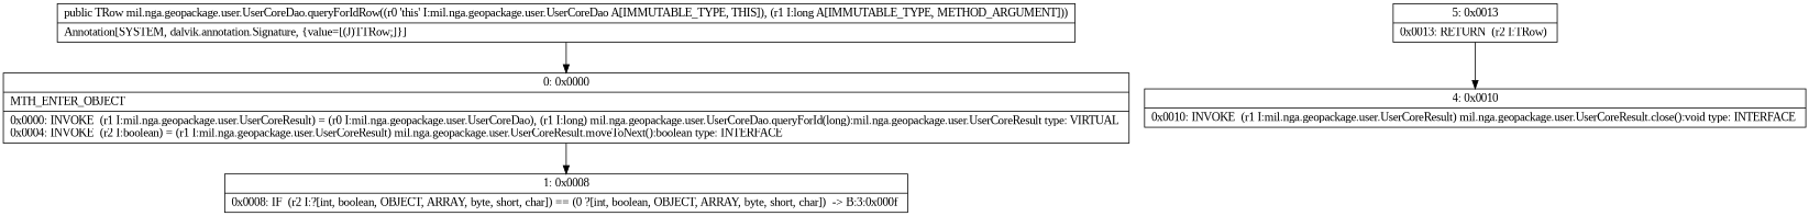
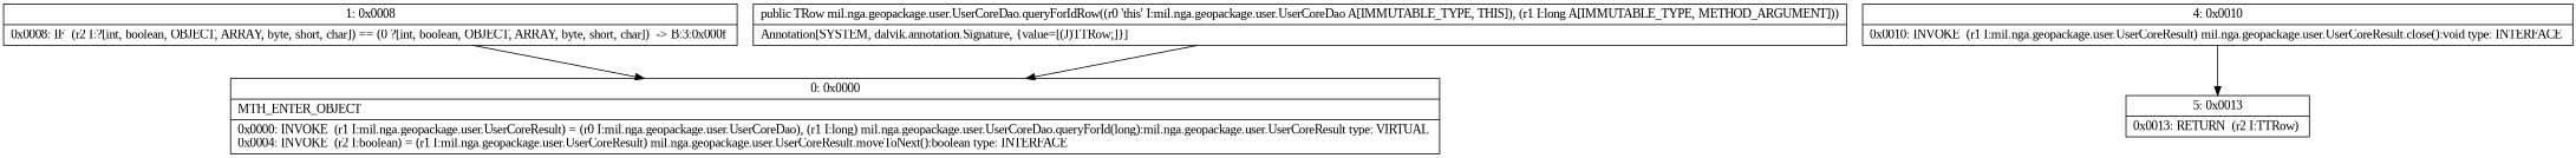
  digraph {
    fontname="Liberation Serif"
    node [fontname="Liberation Serif" shape=record]
    edge [fontname="Liberation Serif"]
    n1 [label="{0\:\ 0x0000|MTH_ENTER_OBJECT\l|0x0000: INVOKE  (r1 I:mil.nga.geopackage.user.UserCoreResult) = (r0 I:mil.nga.geopackage.user.UserCoreDao), (r1 I:long) mil.nga.geopackage.user.UserCoreDao.queryForId(long):mil.nga.geopackage.user.UserCoreResult type: VIRTUAL \l0x0004: INVOKE  (r2 I:boolean) = (r1 I:mil.nga.geopackage.user.UserCoreResult) mil.nga.geopackage.user.UserCoreResult.moveToNext():boolean type: INTERFACE \l}"]
    n2 [label="{1\:\ 0x0008|0x0008: IF  (r2 I:?[int, boolean, OBJECT, ARRAY, byte, short, char]) == (0 ?[int, boolean, OBJECT, ARRAY, byte, short, char])  \-\> B:3:0x000f \l}"]
    n3 [label="{4\:\ 0x0010|0x0010: INVOKE  (r1 I:mil.nga.geopackage.user.UserCoreResult) mil.nga.geopackage.user.UserCoreResult.close():void type: INTERFACE \l}"]
-   n4 [label="{5\:\ 0x0013|0x0013: RETURN  (r2 I:TRow) \l}"]
+   n4 [label="{5\:\ 0x0013|0x0013: RETURN  (r2 I:TTRow) \l}"]
    n5 [label="{public TRow mil.nga.geopackage.user.UserCoreDao.queryForIdRow((r0 'this' I:mil.nga.geopackage.user.UserCoreDao A[IMMUTABLE_TYPE, THIS]), (r1 I:long A[IMMUTABLE_TYPE, METHOD_ARGUMENT]))  | Annotation[SYSTEM, dalvik.annotation.Signature, \{value=[(J)TTRow;]\}]\l}"]
-   n1 -> n2
-   n4 -> n3
+   n2 -> n1
+   n3 -> n4
    n5 -> n1
  }
